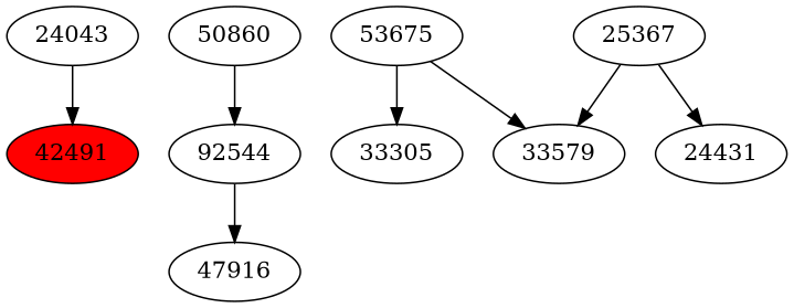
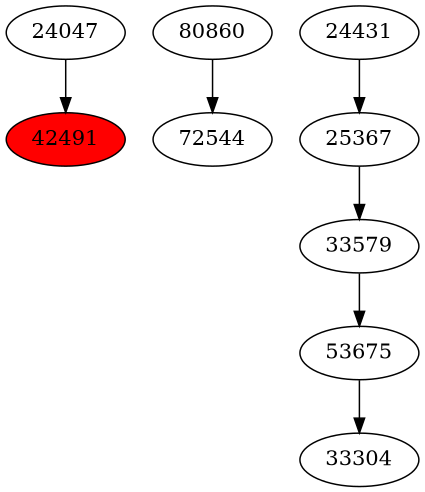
  strict digraph {
    n1 [fillcolor=red label=42491 style=filled]
-   n2 [label=24043]
-   n3 [label=47916]
-   n4 [label=92544]
-   n5 [label=50860]
-   n6 [label=33305]
+   n2 [label=24047]
+   n4 [label=72544]
+   n5 [label=80860]
+   n6 [label=33304]
    n7 [label=53675]
    n8 [label=33579]
    n9 [label=25367]
    n10 [label=24431]
    n2 -> n1
-   n4 -> n3
    n5 -> n4
    n7 -> n6
-   n7 -> n8
+   n8 -> n7
    n9 -> n8
-   n9 -> n10
+   n10 -> n9
  }
